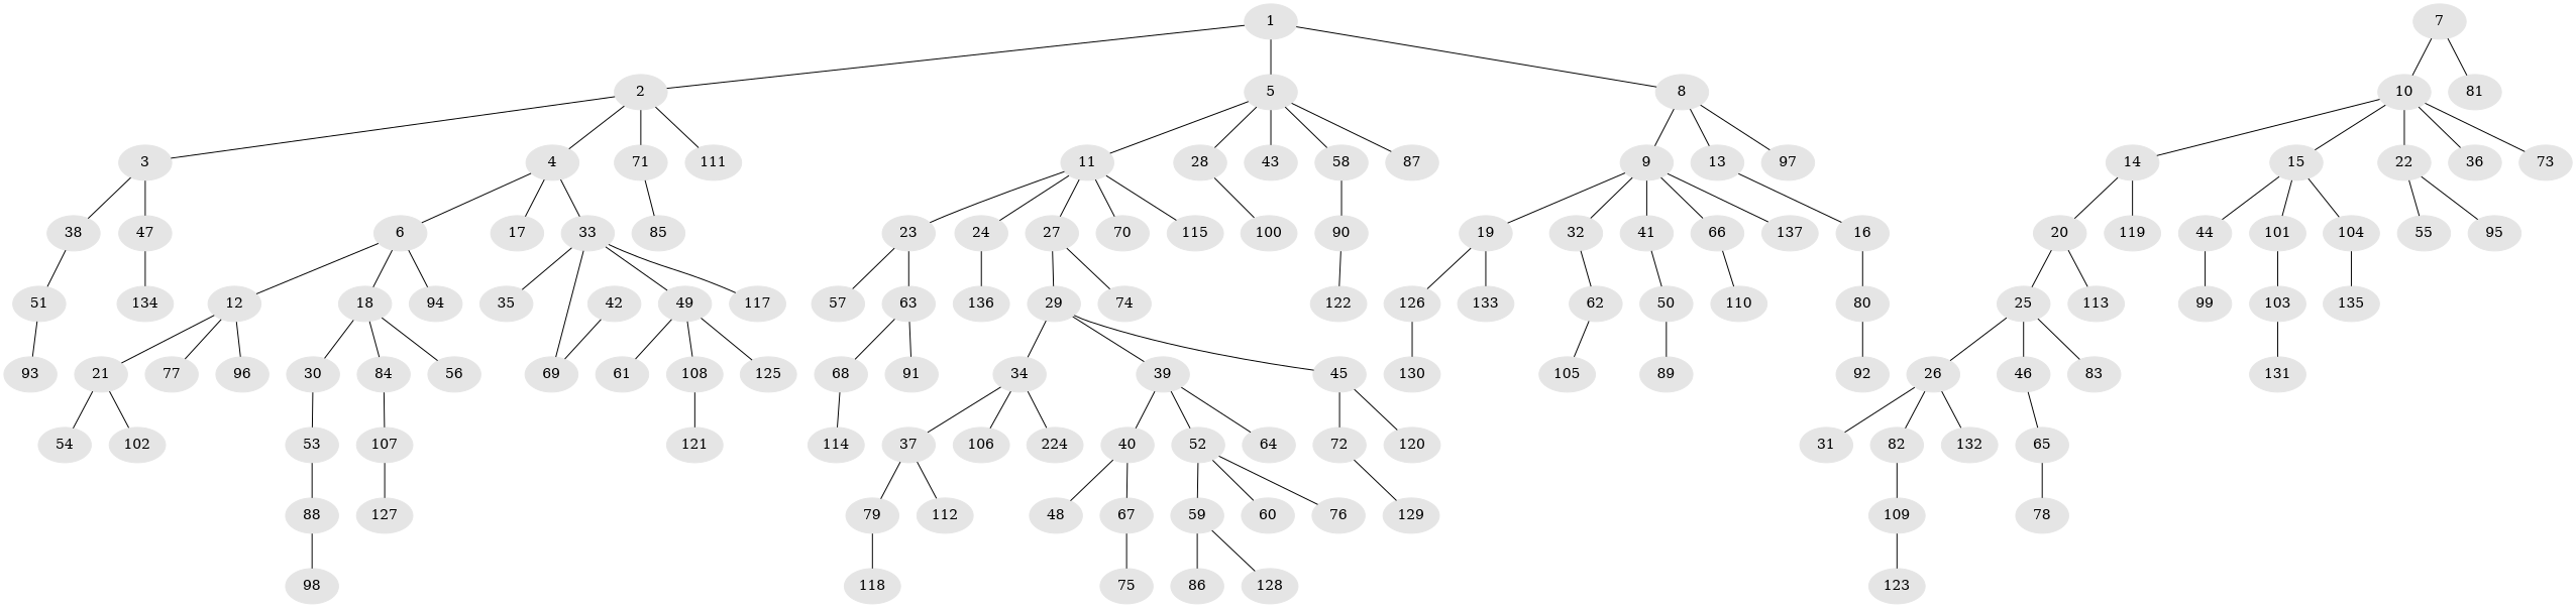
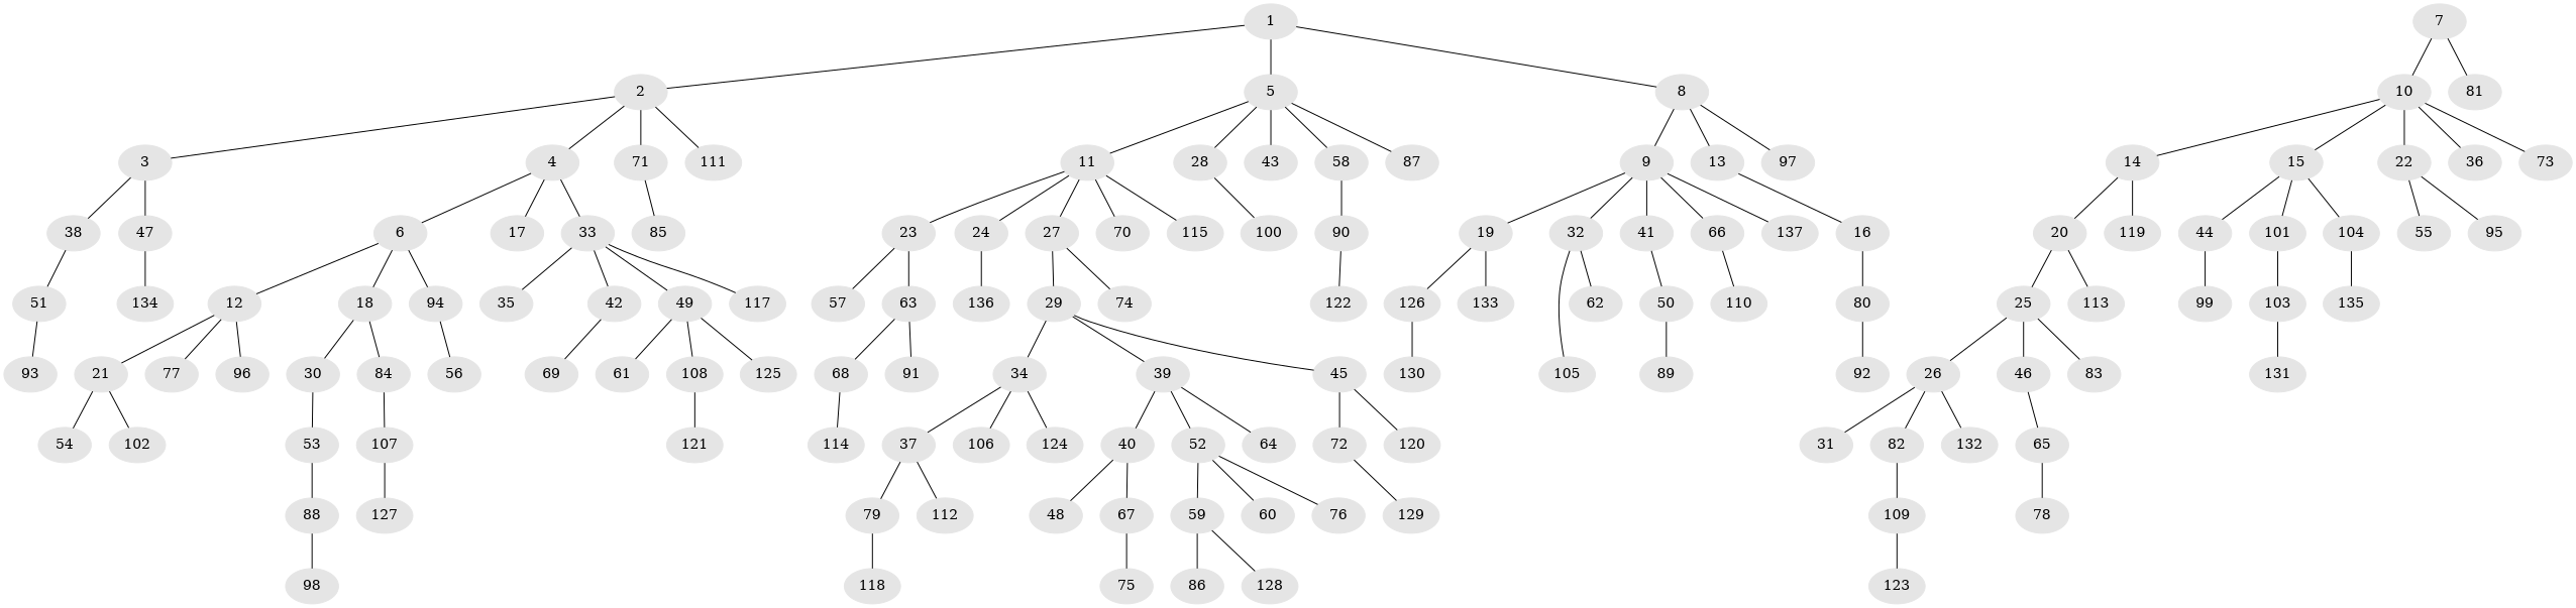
  graph {
    node [color=gray90 style=filled]
    1
    2
    5
    8
    3
    4
    71
    111
    11
    28
    43
    58
    87
    9
    13
    97
    38
    47
    6
    17
    33
    7
    10
    81
    85
    51
    134
    12
    18
    94
    35
    42
    49
    117
    23
    24
    27
    70
    115
    100
    90
    21
    77
    96
    30
    56
    84
    14
    15
    22
    36
    73
    19
    32
    41
    66
    137
    16
    126
    133
    62
    50
    110
    20
    119
    44
    101
    104
    55
    95
    57
    63
    136
    29
    74
    54
    102
    80
    25
    113
    99
    103
    135
    92
    53
    107
    130
    26
    46
    83
    68
    91
    31
    82
    132
    65
    109
    34
    39
    45
    37
    106
-   124 [label=224]
+   124
    40
    52
    64
    72
    120
    88
    105
    69
    61
    108
    125
    79
    112
    118
    93
    48
    67
    59
    60
    76
    75
    89
    129
    78
    121
    86
    128
    98
    122
    114
    123
    127
    131
    1 -- 2
    1 -- 5
    1 -- 8
    2 -- 3
    2 -- 4
    2 -- 71
    2 -- 111
    5 -- 11
    5 -- 28
    5 -- 43
    5 -- 58
    5 -- 87
    8 -- 9
    8 -- 13
    8 -- 97
    3 -- 38
    3 -- 47
    4 -- 6
    4 -- 17
    4 -- 33
    71 -- 85
    11 -- 23
    11 -- 24
    11 -- 27
    11 -- 70
    11 -- 115
    28 -- 100
    58 -- 90
    9 -- 19
    9 -- 32
    9 -- 41
    9 -- 66
    9 -- 137
    13 -- 16
    38 -- 51
    47 -- 134
    6 -- 12
    6 -- 18
    6 -- 94
    33 -- 35
-   33 -- 69
+   33 -- 42
    33 -- 49
    33 -- 117
    7 -- 10
    7 -- 81
    10 -- 14
    10 -- 15
    10 -- 22
    10 -- 36
    10 -- 73
    51 -- 93
    12 -- 21
    12 -- 77
    12 -- 96
    18 -- 30
-   18 -- 56
+   94 -- 56
    18 -- 84
    42 -- 69
    49 -- 61
    49 -- 108
    49 -- 125
    23 -- 57
    23 -- 63
    24 -- 136
    27 -- 29
    27 -- 74
    90 -- 122
    21 -- 54
    21 -- 102
    30 -- 53
    84 -- 107
    14 -- 20
    14 -- 119
    15 -- 44
    15 -- 101
    15 -- 104
    22 -- 55
    22 -- 95
    19 -- 126
    19 -- 133
    32 -- 62
    41 -- 50
    66 -- 110
    16 -- 80
    126 -- 130
-   62 -- 105
+   32 -- 105
    50 -- 89
    20 -- 25
    20 -- 113
    44 -- 99
    101 -- 103
    104 -- 135
    63 -- 68
    63 -- 91
    29 -- 34
    29 -- 39
    29 -- 45
    80 -- 92
    25 -- 26
    25 -- 46
    25 -- 83
    103 -- 131
    53 -- 88
    107 -- 127
    26 -- 31
    26 -- 82
    26 -- 132
    46 -- 65
    68 -- 114
    82 -- 109
    65 -- 78
    109 -- 123
    34 -- 37
    34 -- 106
    34 -- 124
    39 -- 40
    39 -- 52
    39 -- 64
    45 -- 72
    45 -- 120
    37 -- 79
    37 -- 112
    40 -- 48
    40 -- 67
    52 -- 59
    52 -- 60
    52 -- 76
    72 -- 129
    88 -- 98
    108 -- 121
    79 -- 118
    67 -- 75
    59 -- 86
    59 -- 128
  }
